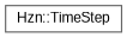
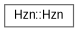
  digraph {
    rankdir=LR
    fontname="Liberation Sans"
-   n1 [color=grey40 fillcolor=white fontname="Liberation Sans" fontsize=10 height=0.2 label="Hzn::TimeStep" shape=box style=filled width=0.4]
+   n1 [color=grey40 fillcolor=white fontname="Liberation Sans" fontsize=10 height=0.2 label="Hzn::Hzn" shape=box style=filled width=0.4]
  }
